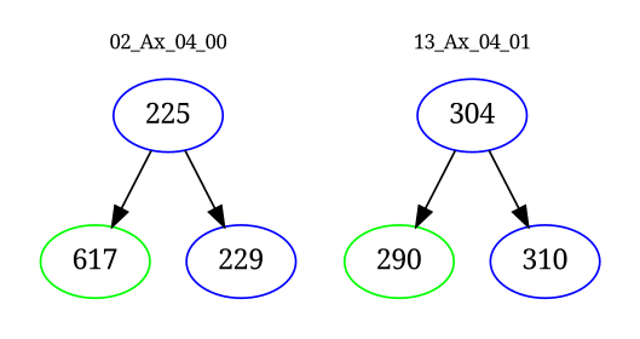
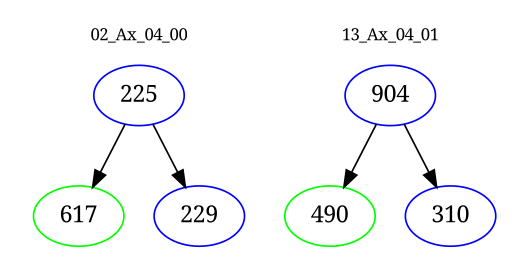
  digraph {
    fontname="Noto Serif"
    node [color=blue fontname="Noto Serif"]
    edge [color=black fontname="Noto Serif"]
    n1 [label=225]
    n2 [color=green label=617]
    n3 [label=229]
-   n4 [label=304]
-   n5 [color=green label=290]
+   n4 [label=904]
+   n5 [color=green label=490]
    n6 [label=310]
    subgraph cluster_1 {
      color=white
      fontsize=10
      label="02_Ax_04_00"
      n1
      n2
      n3
    }
    subgraph cluster_2 {
      color=white
      fontsize=10
      label="13_Ax_04_01"
      n4
      n5
      n6
    }
    n1 -> n2
    n1 -> n3
    n4 -> n5
    n4 -> n6
  }
